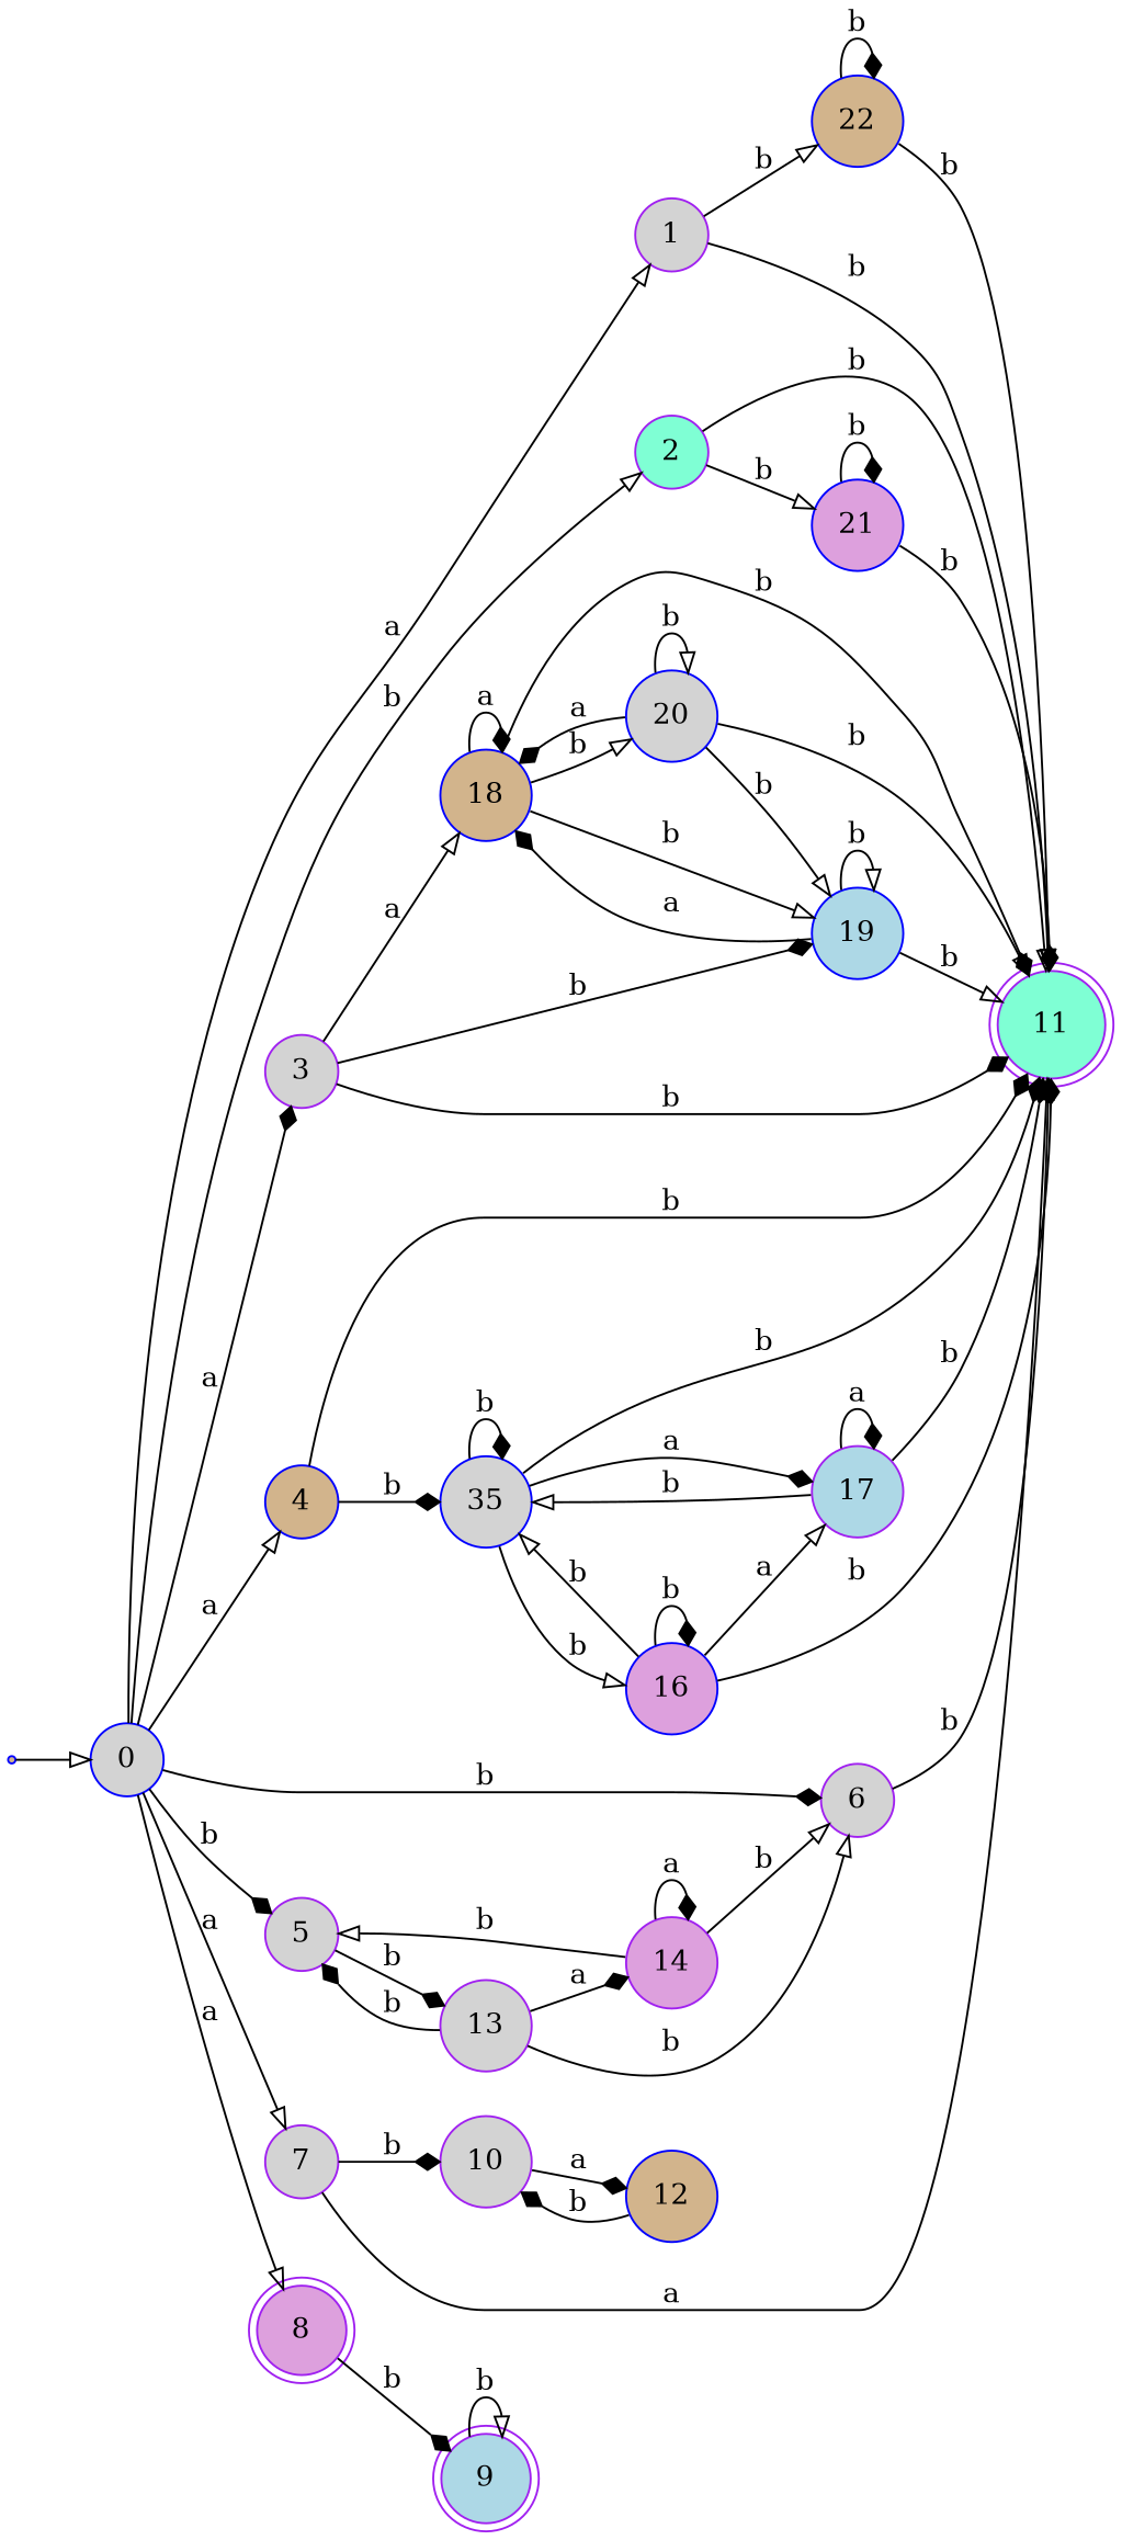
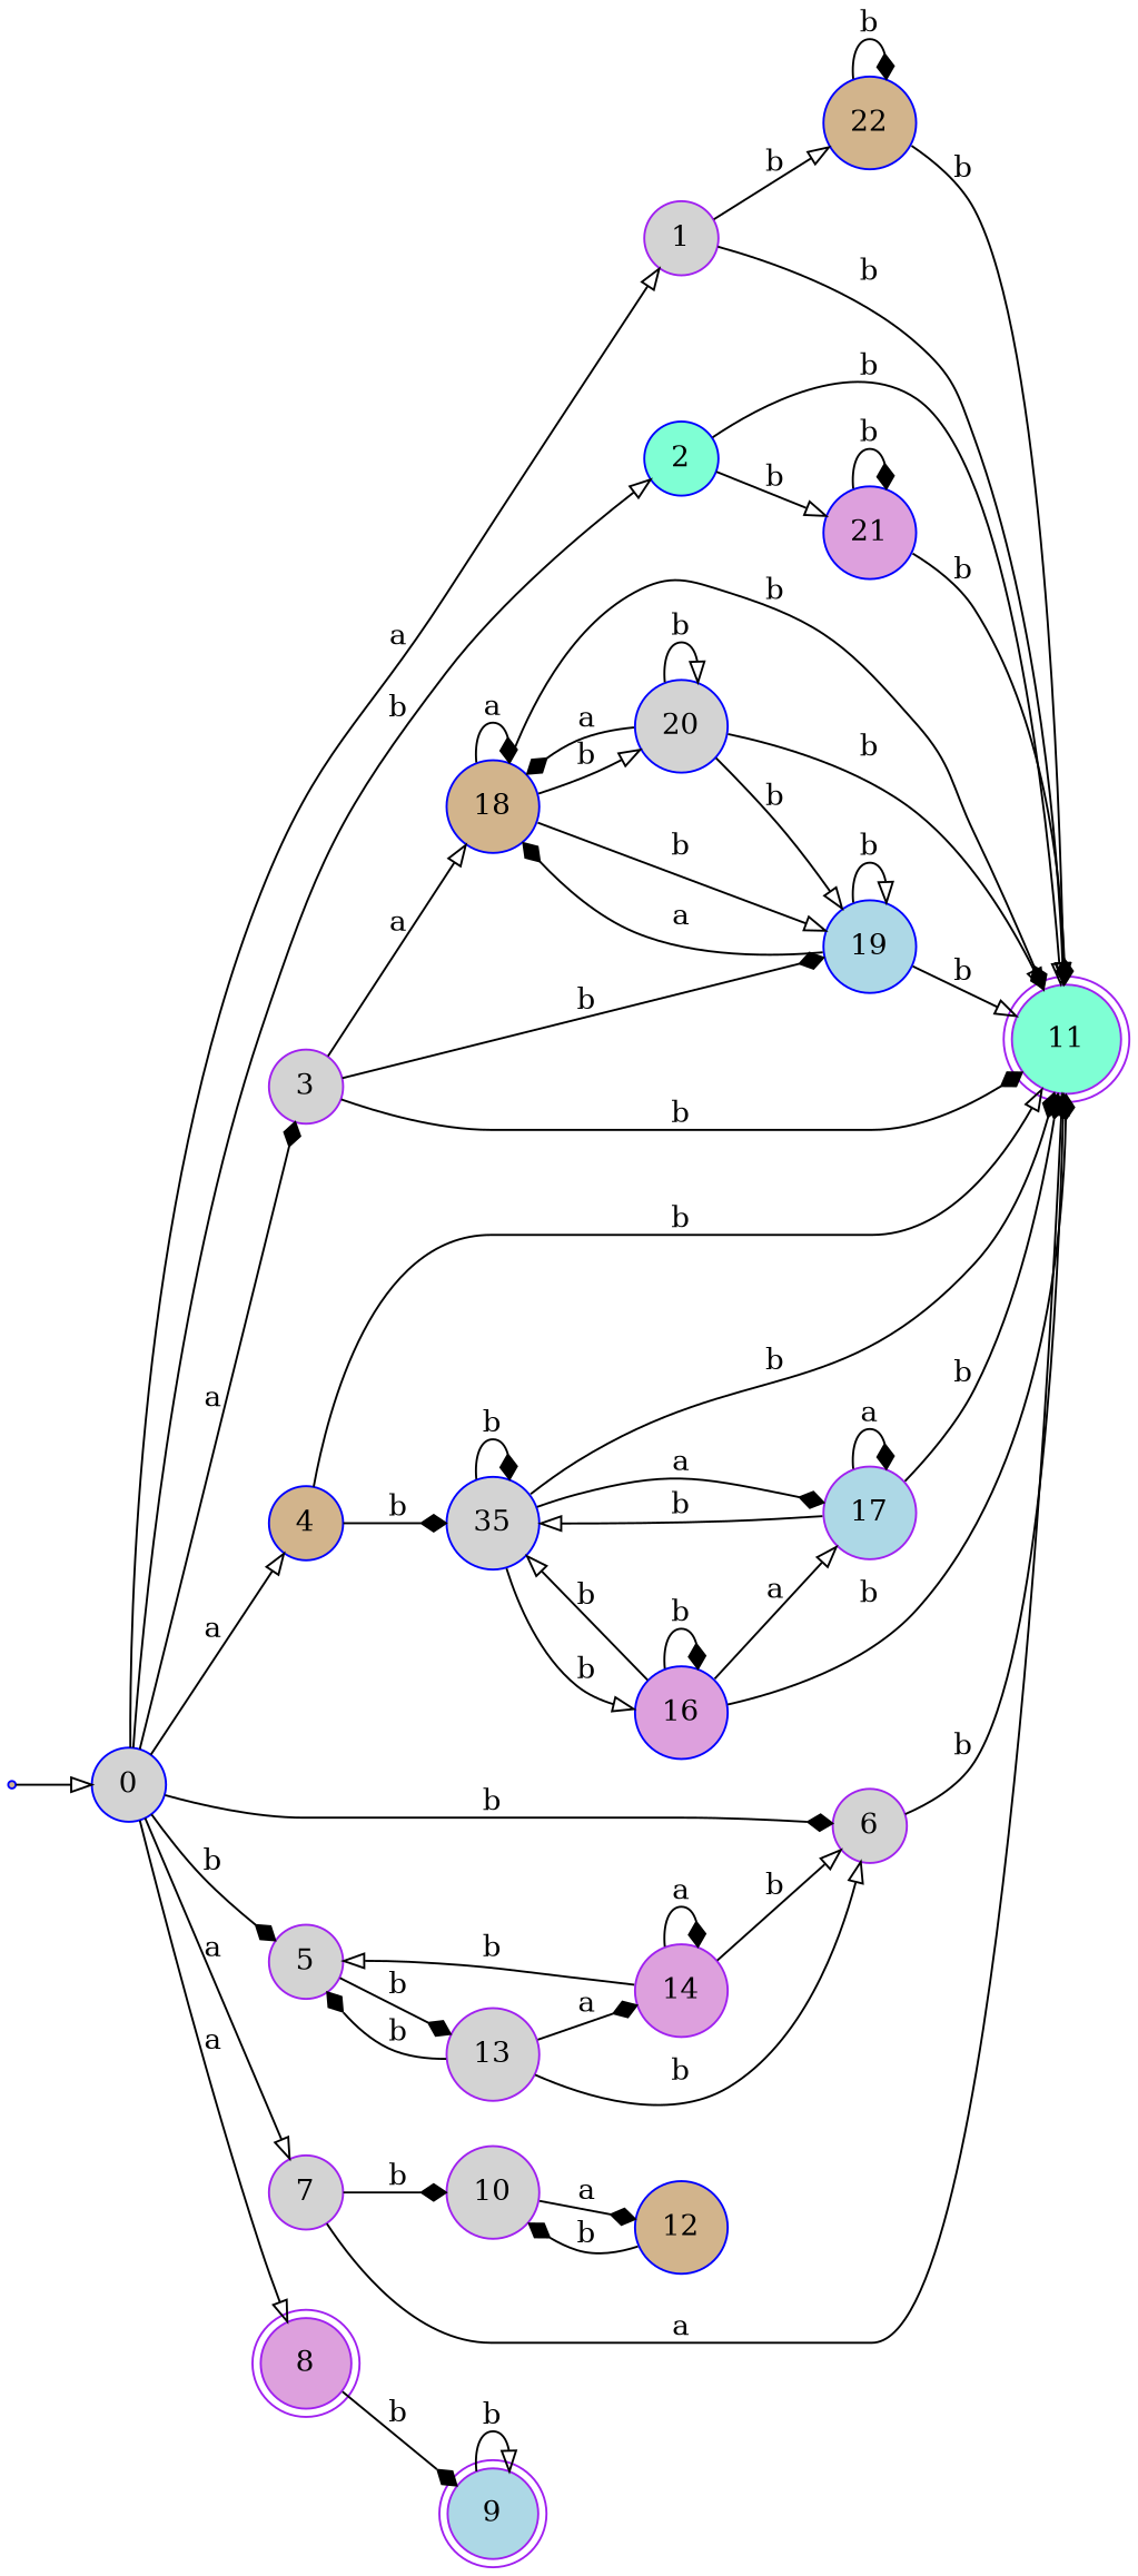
  digraph {
    rankdir=LR
    node [color=purple fillcolor=lightgrey shape=circle style=filled]
    edge [arrowhead=onormal]
    dummy0 [color=blue fillcolor=tan shape=point]
    0 [color=blue]
    1
-   2 [fillcolor=aquamarine]
+   2 [color=blue fillcolor=aquamarine]
    3
    4 [color=blue fillcolor=tan]
    5
    6
    7
    8 [fillcolor=plum shape=doublecircle]
    11 [fillcolor=aquamarine shape=doublecircle]
    22 [color=blue fillcolor=tan]
    21 [color=blue fillcolor=plum]
    18 [color=blue fillcolor=tan]
    19 [color=blue fillcolor=lightblue]
    n16 [color=blue label=35]
    13
    10
    9 [fillcolor=lightblue shape=doublecircle]
    20 [color=blue]
    16 [color=blue fillcolor=plum]
    17 [fillcolor=lightblue]
    14 [fillcolor=plum]
    12 [color=blue fillcolor=tan]
    dummy0 -> 0
    0 -> 1 [label=a]
    0 -> 2 [label=b]
    0 -> 3 [arrowhead=diamond label=a]
    0 -> 4 [label=a]
    0 -> 5 [arrowhead=diamond label=b]
    0 -> 6 [arrowhead=diamond label=b]
    0 -> 7 [label=a]
    0 -> 8 [label=a]
    1 -> 11 [label=b]
    1 -> 22 [label=b]
    2 -> 11 [label=b]
    2 -> 21 [label=b]
    3 -> 11 [arrowhead=diamond label=b]
    3 -> 18 [label=a]
    3 -> 19 [arrowhead=diamond label=b]
-   4 -> 11 [arrowhead=diamond label=b]
+   4 -> 11 [label=b]
    4 -> n16 [arrowhead=diamond label=b]
    5 -> 13 [arrowhead=diamond label=b]
    6 -> 11 [arrowhead=diamond label=b]
    7 -> 11 [label=a]
    7 -> 10 [arrowhead=diamond label=b]
    8 -> 9 [arrowhead=diamond label=b]
    22 -> 11 [label=b]
    22 -> 22 [arrowhead=diamond label=b]
    21 -> 11 [arrowhead=diamond label=b]
    21 -> 21 [arrowhead=diamond label=b]
    18 -> 11 [arrowhead=diamond label=b]
    18 -> 18 [arrowhead=diamond label=a]
    18 -> 19 [label=b]
    18 -> 20 [label=b]
    19 -> 11 [label=b]
    19 -> 18 [arrowhead=diamond label=a]
    19 -> 19 [label=b]
    n16 -> 11 [arrowhead=diamond label=b]
    n16 -> n16 [arrowhead=diamond label=b]
    n16 -> 16 [label=b]
    n16 -> 17 [arrowhead=diamond label=a]
    13 -> 5 [arrowhead=diamond label=b]
    13 -> 6 [label=b]
    13 -> 14 [arrowhead=diamond label=a]
    10 -> 12 [arrowhead=diamond label=a]
    9 -> 9 [label=b]
    20 -> 11 [label=b]
    20 -> 18 [arrowhead=diamond label=a]
    20 -> 19 [label=b]
    20 -> 20 [label=b]
    16 -> 11 [arrowhead=diamond label=b]
    16 -> n16 [label=b]
    16 -> 16 [arrowhead=diamond label=b]
    16 -> 17 [label=a]
    17 -> 11 [arrowhead=diamond label=b]
    17 -> n16 [label=b]
    17 -> 17 [arrowhead=diamond label=a]
    14 -> 5 [label=b]
    14 -> 6 [label=b]
    14 -> 14 [arrowhead=diamond label=a]
    12 -> 10 [arrowhead=diamond label=b]
  }
